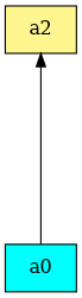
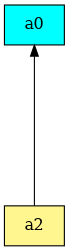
  digraph {
    rankdir=BT
    ranksep=2.0
    node [shape=record style=filled]
    n1 [fillcolor=cyan label="{a0}"]
    n2 [fillcolor=khaki1 label="{a2}"]
-   n1 -> n2
+   n2 -> n1
  }
